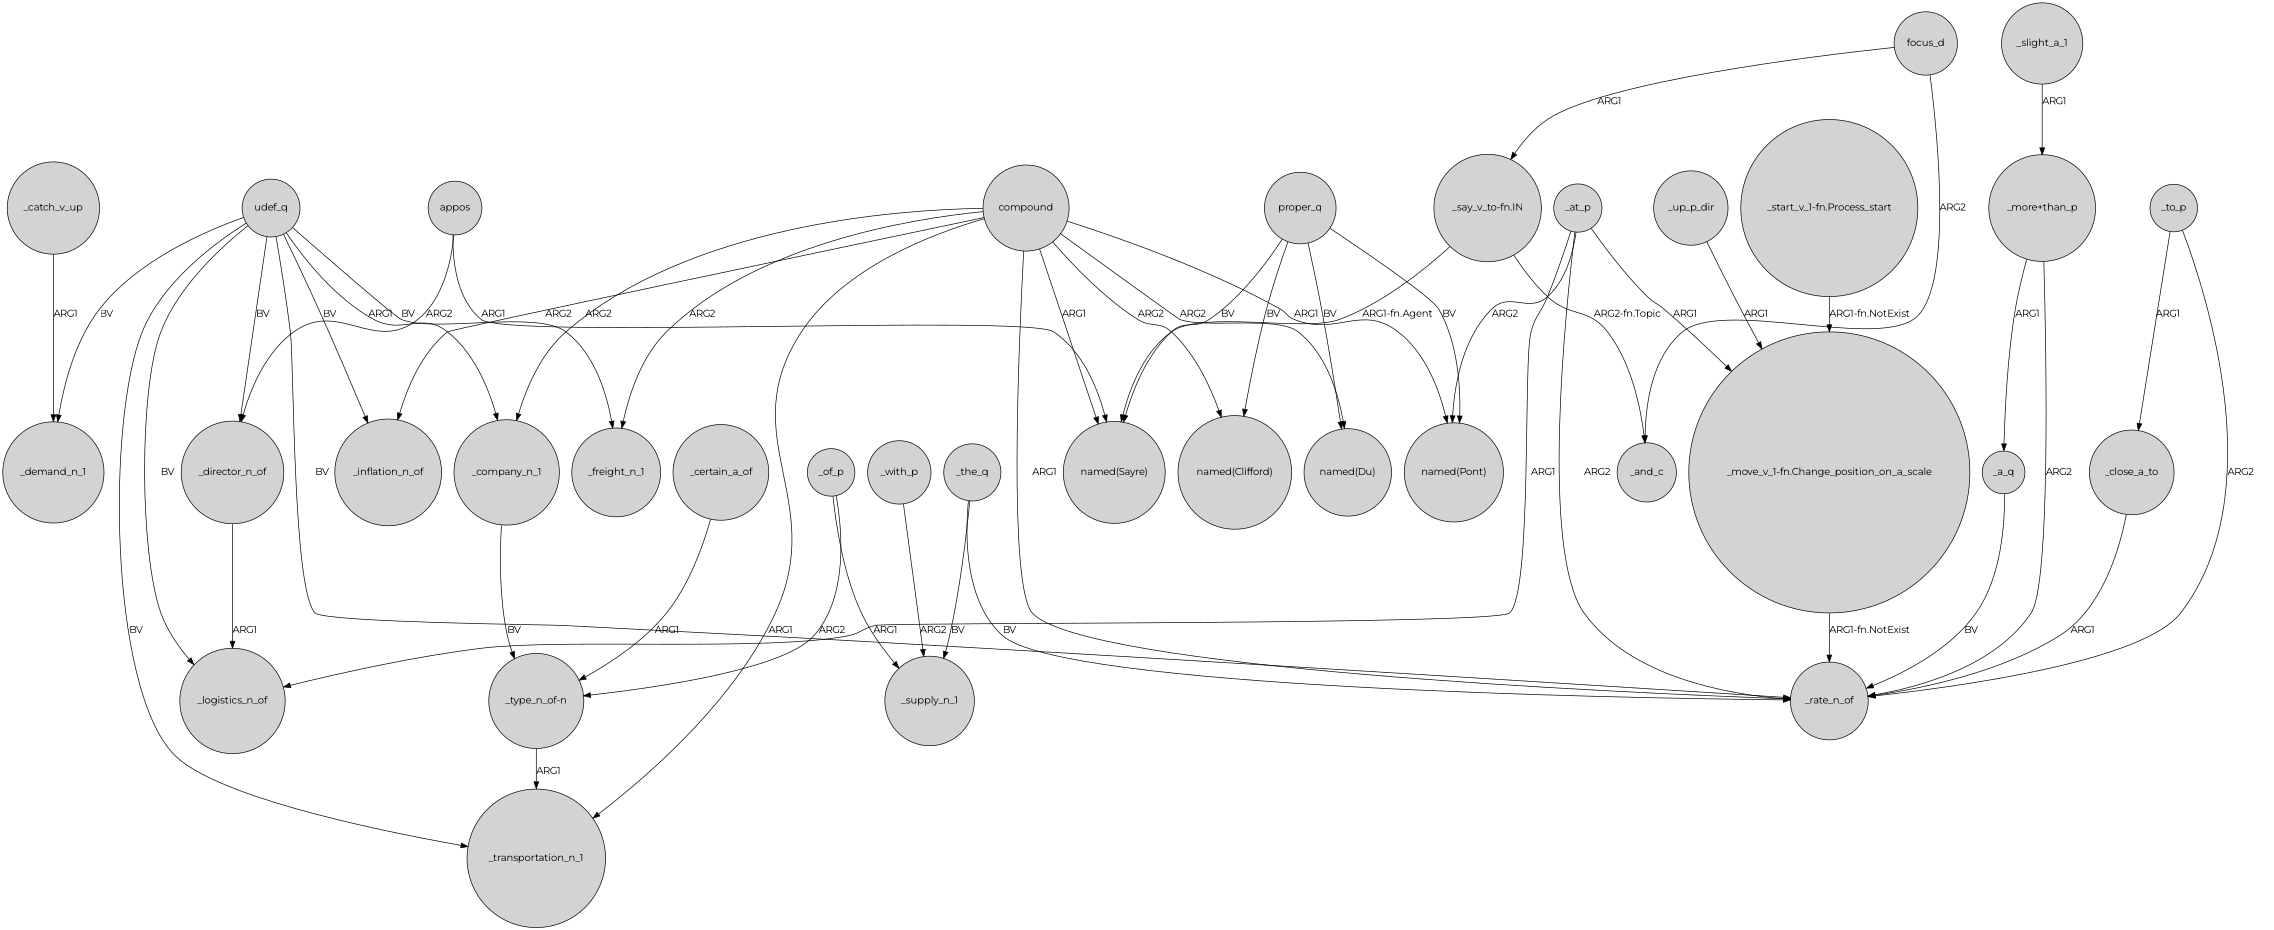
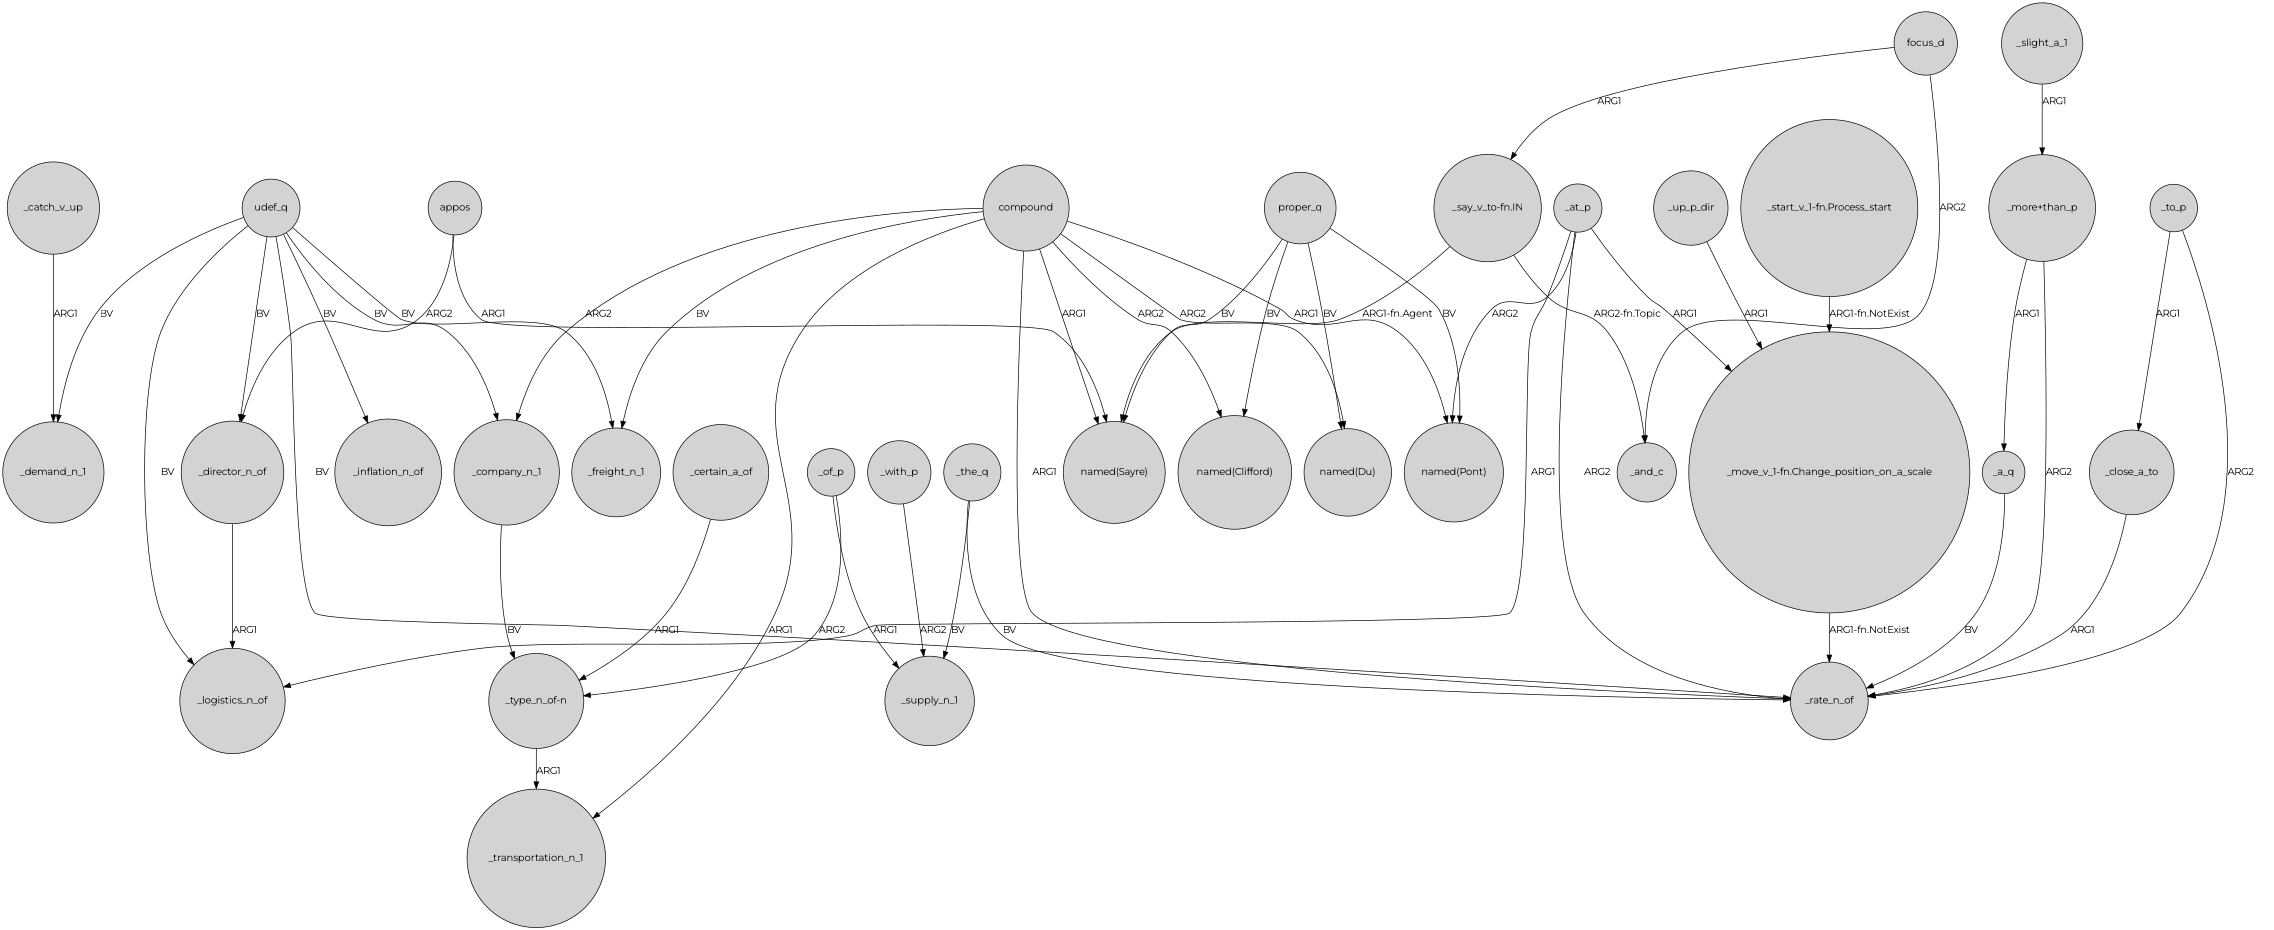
  digraph {
    fontname=Montserrat
    node [fontname=Montserrat shape=circle style=filled]
    edge [fontname=Montserrat]
    compound
    _freight_n_1
    "named(Pont)"
    _company_n_1
    _inflation_n_of
    _rate_n_of
    _transportation_n_1
    "named(Du)"
    "named(Clifford)"
    "named(Sayre)"
    "_type_n_of-n"
    _at_p
    "_move_v_1-fn.Change_position_on_a_scale"
    _logistics_n_of
    udef_q
    _demand_n_1
    _director_n_of
    _catch_v_up
    proper_q
    _with_p
    _supply_n_1
    _of_p
    "_start_v_1-fn.Process_start"
    _a_q
    _the_q
    focus_d
    _and_c
    "_say_v_to-fn.IN"
    _certain_a_of
    _slight_a_1
    "_more+than_p"
    _close_a_to
    _to_p
    appos
    _up_p_dir
-   compound -> _freight_n_1 [label=ARG2]
+   compound -> _freight_n_1 [label=BV]
    compound -> "named(Pont)" [label=ARG1]
    compound -> _company_n_1 [label=ARG2]
-   compound -> _inflation_n_of [label=ARG2]
    compound -> _rate_n_of [label=ARG1]
    compound -> _transportation_n_1 [label=ARG1]
    compound -> "named(Du)" [label=ARG2]
    compound -> "named(Clifford)" [label=ARG2]
    compound -> "named(Sayre)" [label=ARG1]
    _company_n_1 -> "_type_n_of-n" [label=BV]
    "_type_n_of-n" -> _transportation_n_1 [label=ARG1]
    _at_p -> "named(Pont)" [label=ARG2]
    _at_p -> _rate_n_of [label=ARG2]
    _at_p -> "_move_v_1-fn.Change_position_on_a_scale" [label=ARG1]
    _at_p -> _logistics_n_of [label=ARG1]
    "_move_v_1-fn.Change_position_on_a_scale" -> _rate_n_of [label="ARG1-fn.NotExist"]
    udef_q -> _freight_n_1 [label=BV]
-   udef_q -> _company_n_1 [label=ARG1]
+   udef_q -> _company_n_1 [label=BV]
    udef_q -> _inflation_n_of [label=BV]
    udef_q -> _rate_n_of [label=BV]
-   udef_q -> _transportation_n_1 [label=BV]
    udef_q -> _logistics_n_of [label=BV]
    udef_q -> _demand_n_1 [label=BV]
    udef_q -> _director_n_of [label=BV]
    _director_n_of -> _logistics_n_of [label=ARG1]
    _catch_v_up -> _demand_n_1 [label=ARG1]
    proper_q -> "named(Pont)" [label=BV]
    proper_q -> "named(Du)" [label=BV]
    proper_q -> "named(Clifford)" [label=BV]
    proper_q -> "named(Sayre)" [label=BV]
    _with_p -> _supply_n_1 [label=ARG2]
    _of_p -> "_type_n_of-n" [label=ARG2]
    _of_p -> _supply_n_1 [label=ARG1]
    "_start_v_1-fn.Process_start" -> "_move_v_1-fn.Change_position_on_a_scale" [label="ARG1-fn.NotExist"]
    _a_q -> _rate_n_of [label=BV]
    _the_q -> _rate_n_of [label=BV]
    _the_q -> _supply_n_1 [label=BV]
    focus_d -> _and_c [label=ARG2]
    focus_d -> "_say_v_to-fn.IN" [label=ARG1]
    "_say_v_to-fn.IN" -> "named(Sayre)" [label="ARG1-fn.Agent"]
    "_say_v_to-fn.IN" -> _and_c [label="ARG2-fn.Topic"]
    _certain_a_of -> "_type_n_of-n" [label=ARG1]
    _slight_a_1 -> "_more+than_p" [label=ARG1]
    "_more+than_p" -> _rate_n_of [label=ARG2]
    "_more+than_p" -> _a_q [label=ARG1]
    _close_a_to -> _rate_n_of [label=ARG1]
    _to_p -> _rate_n_of [label=ARG2]
    _to_p -> _close_a_to [label=ARG1]
    appos -> "named(Sayre)" [label=ARG1]
    appos -> _director_n_of [label=ARG2]
    _up_p_dir -> "_move_v_1-fn.Change_position_on_a_scale" [label=ARG1]
  }
